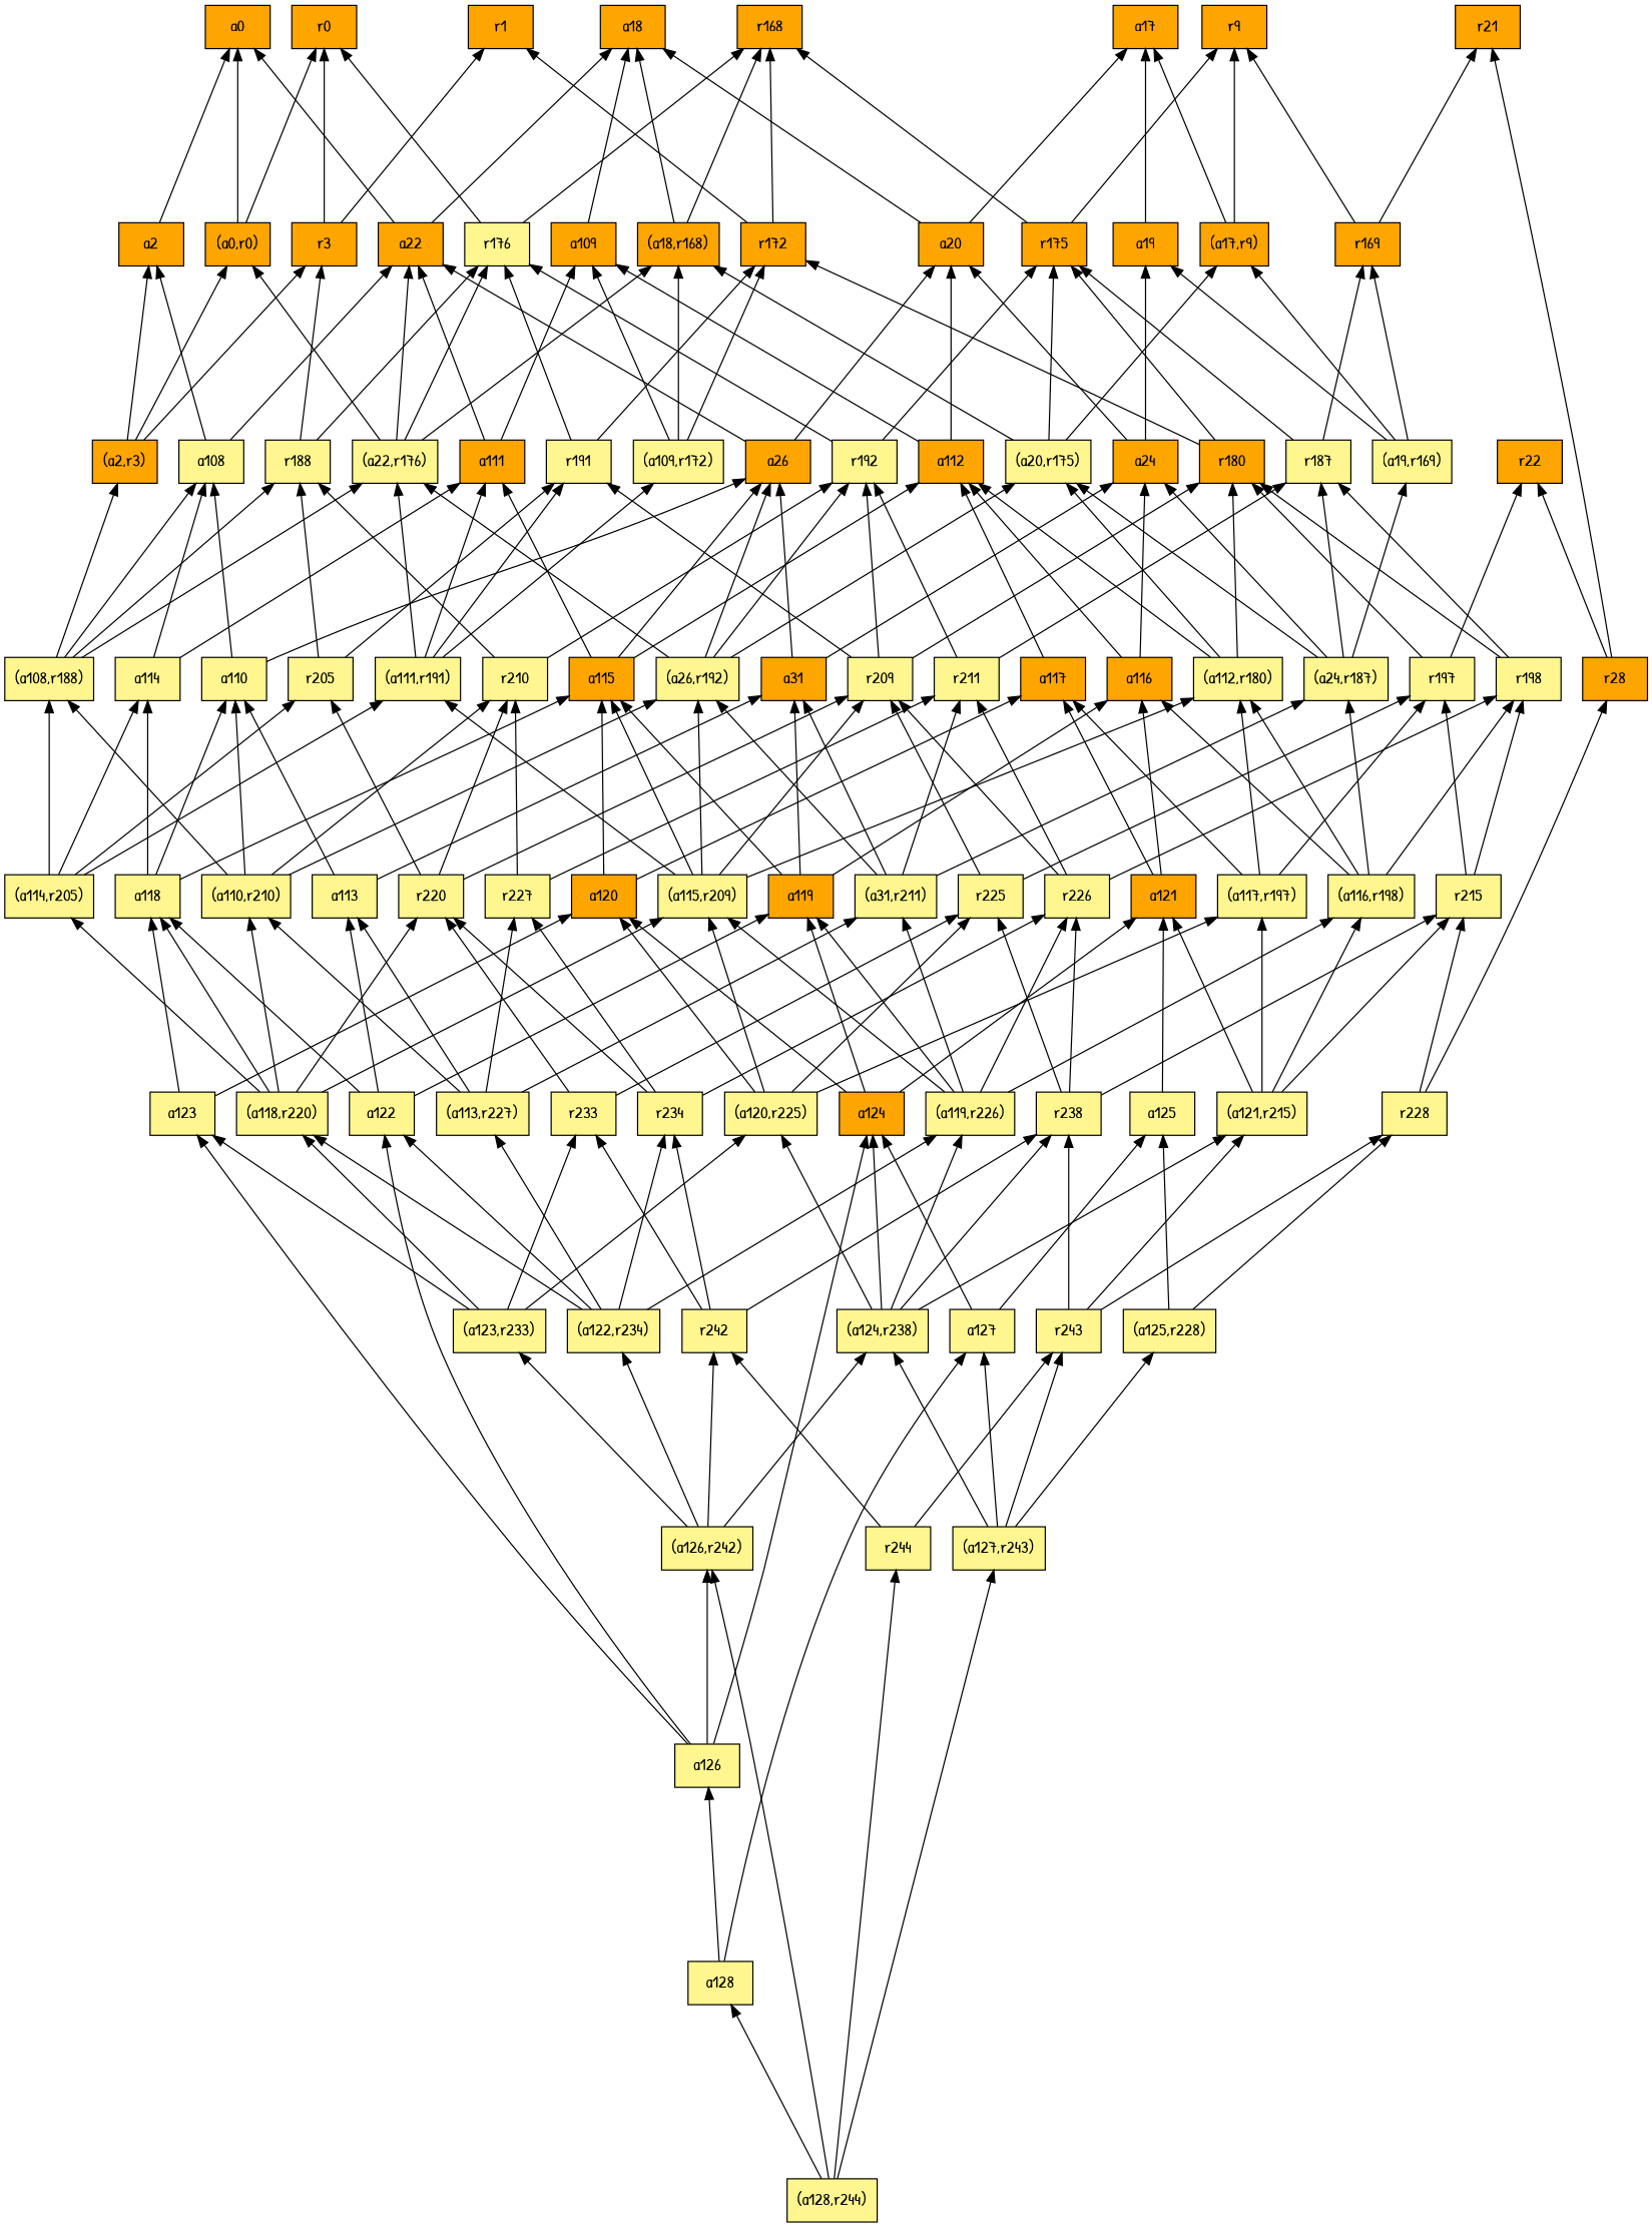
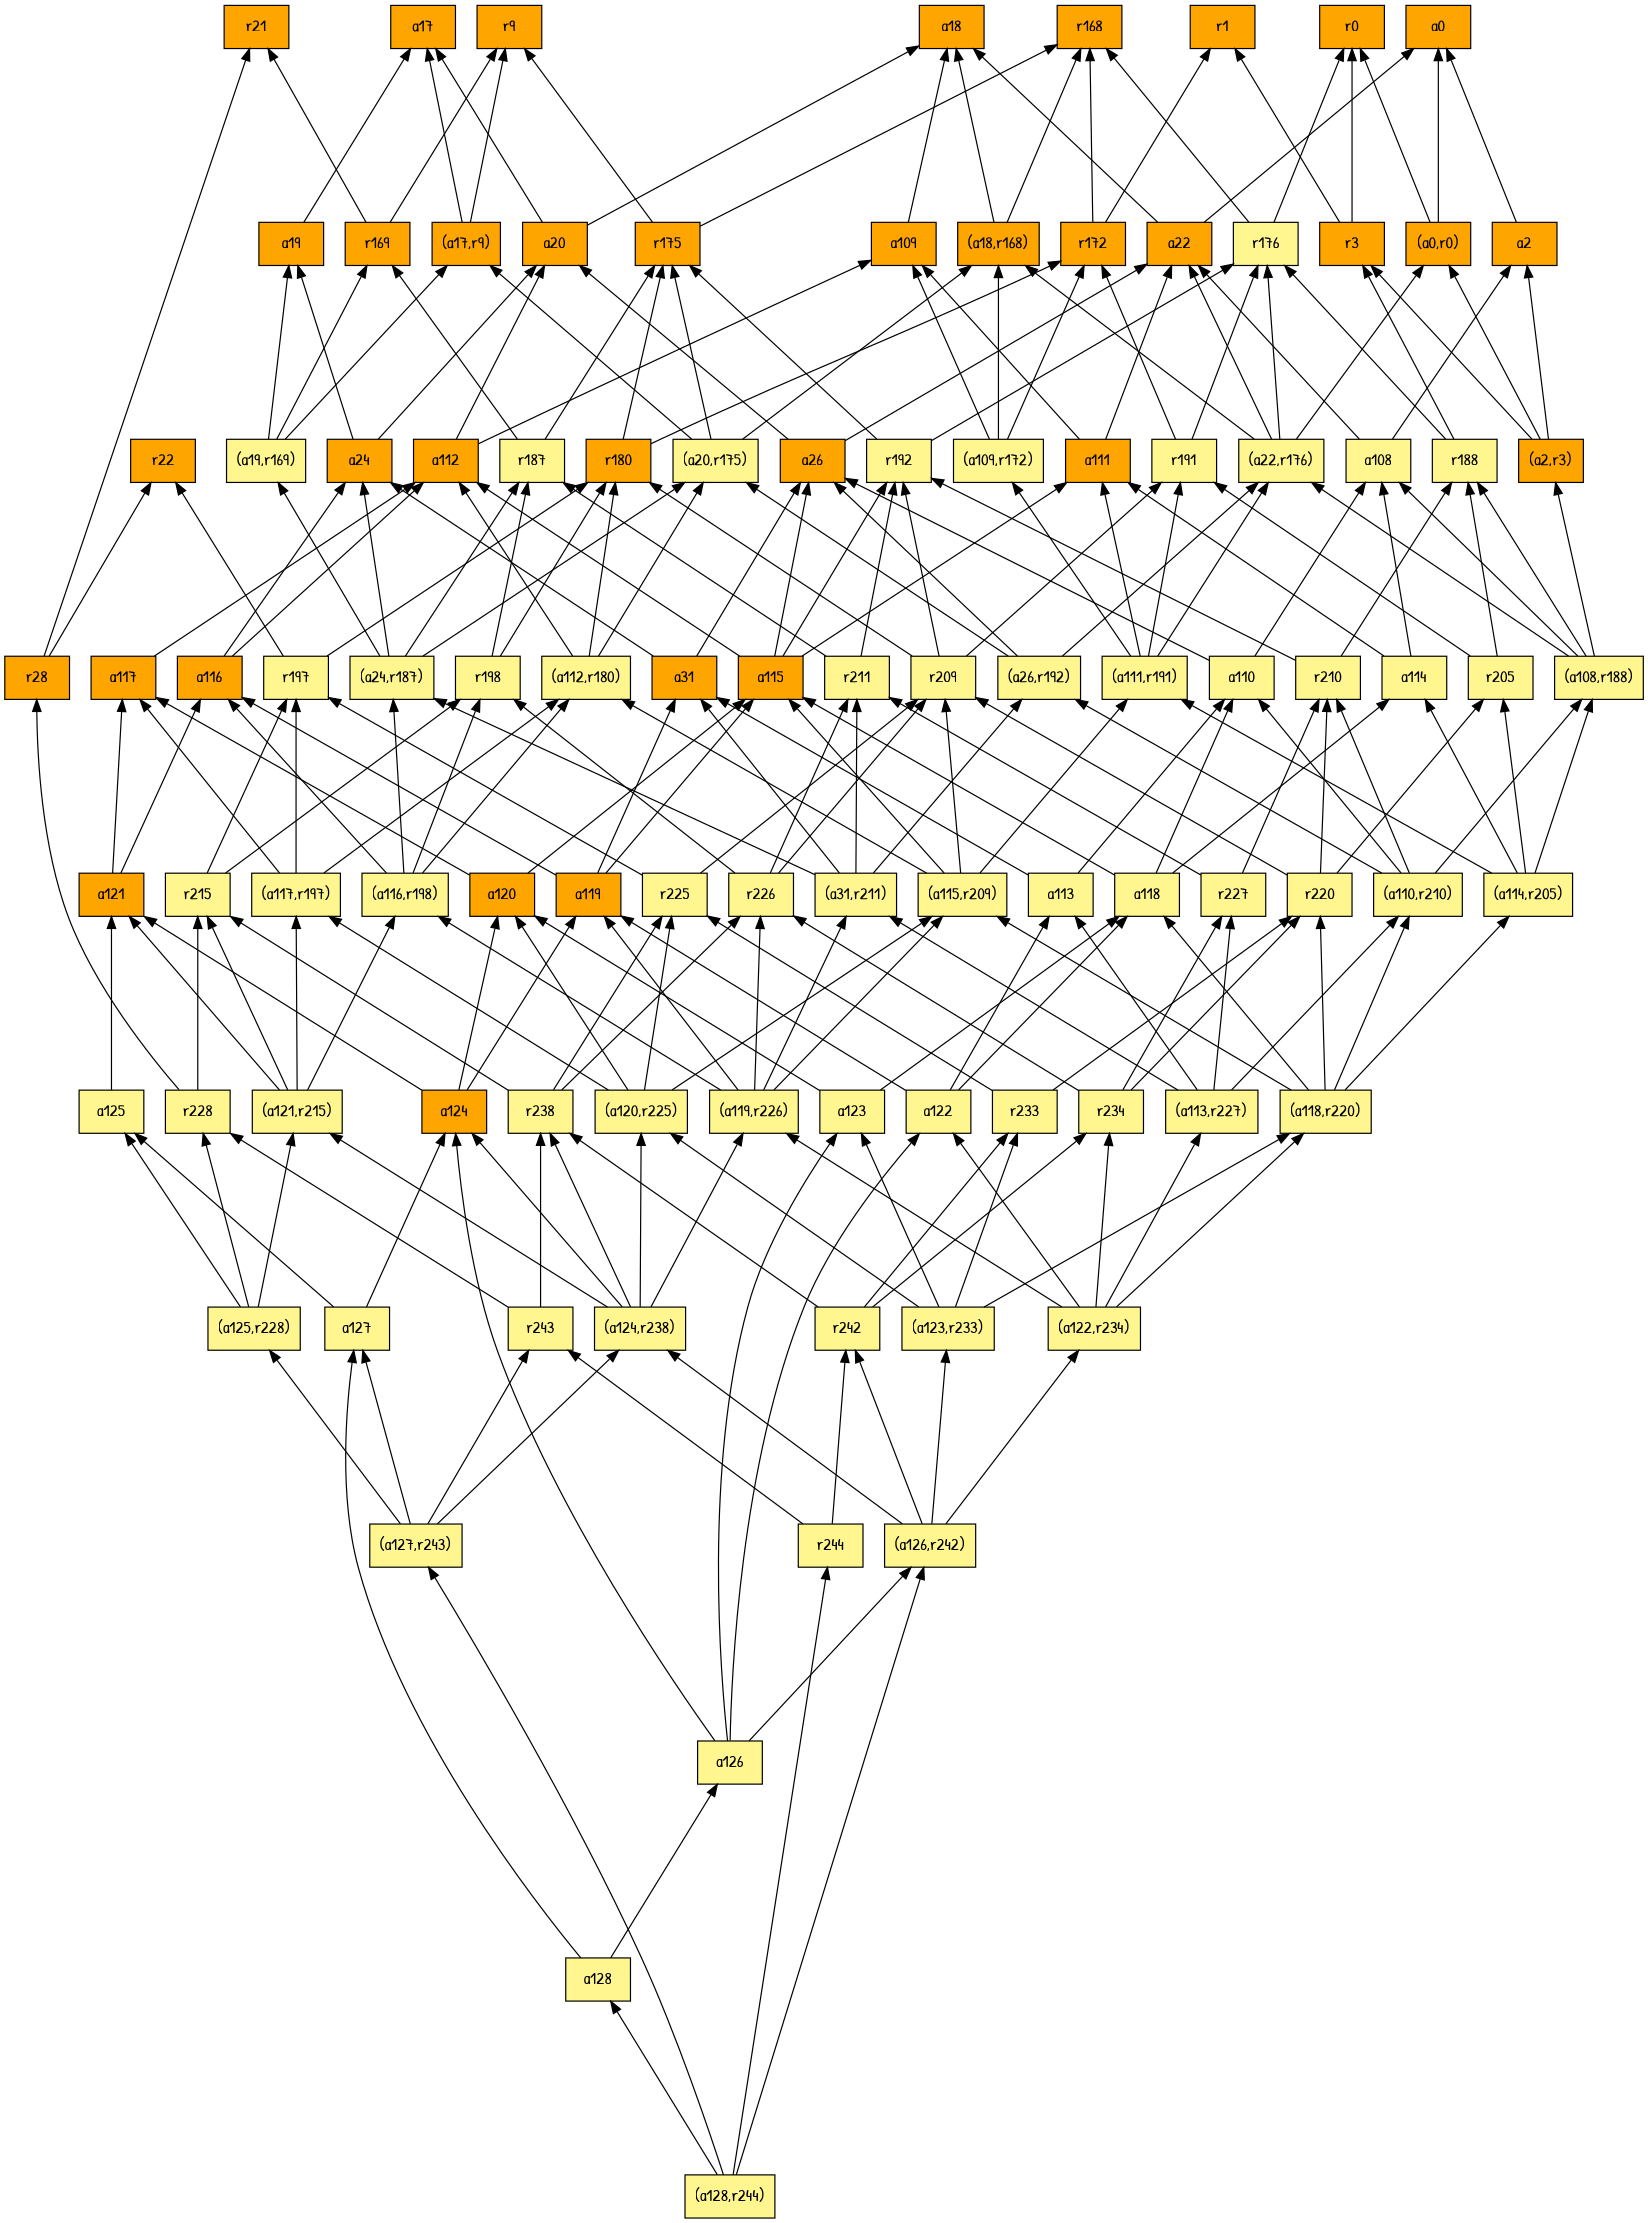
  digraph {
    fontname="Patrick Hand"
    rankdir=BT
    ranksep=2.0
    node [fillcolor=khaki1 fontname="Patrick Hand" shape=record style=filled]
    edge [fontname="Patrick Hand"]
    n1 [label="{(a122,r234)}"]
    n2 [label="{(a119,r226)}"]
    n3 [label="{a122}"]
    n4 [label="{r234}"]
    n5 [label="{(a113,r227)}"]
    n6 [label="{(a118,r220)}"]
    n7 [label="{(a115,r209)}"]
    n8 [fillcolor=orange label="{a119}"]
    n9 [label="{r226}"]
    n10 [label="{(a31,r211)}"]
    n11 [label="{(a116,r198)}"]
    n12 [label="{a113}"]
    n13 [label="{a118}"]
    n14 [label="{r227}"]
    n15 [label="{r220}"]
    n16 [label="{(a110,r210)}"]
    n17 [label="{(a114,r205)}"]
    n18 [label="{(a120,r225)}"]
    n19 [label="{r225}"]
    n20 [label="{(a117,r197)}"]
    n21 [fillcolor=orange label="{a120}"]
    n22 [label="{(a111,r191)}"]
    n23 [fillcolor=orange label="{a115}"]
    n24 [label="{r209}"]
    n25 [label="{(a26,r192)}"]
    n26 [label="{(a112,r180)}"]
    n27 [label="{r197}"]
    n28 [fillcolor=orange label="{a117}"]
    n29 [label="{a114}"]
    n30 [fillcolor=orange label="{a111}"]
    n31 [label="{a108}"]
    n32 [fillcolor=orange label="{a109}"]
    n33 [fillcolor=orange label="{a22}"]
    n34 [fillcolor=orange label="{a2}"]
    n35 [label="{(a108,r188)}"]
    n36 [label="{r205}"]
    n37 [label="{(a22,r176)}"]
    n38 [fillcolor=orange label="{(a2,r3)}"]
    n39 [label="{r188}"]
    n40 [label="{(a109,r172)}"]
    n41 [label="{r191}"]
    n42 [fillcolor=orange label="{a31}"]
    n43 [fillcolor=orange label="{a116}"]
    n44 [fillcolor=orange label="{a26}"]
    n45 [fillcolor=orange label="{a24}"]
    n46 [fillcolor=orange label="{a112}"]
    n47 [label="{(a124,r238)}"]
    n48 [label="{r238}"]
    n49 [label="{(a121,r215)}"]
    n50 [fillcolor=orange label="{a124}"]
    n51 [label="{r215}"]
    n52 [fillcolor=orange label="{a121}"]
    n53 [label="{r211}"]
    n54 [label="{r192}"]
    n55 [label="{r187}"]
    n56 [fillcolor=orange label="{r175}"]
    n57 [label="{r176}"]
    n58 [fillcolor=orange label="{r169}"]
    n59 [label="{r198}"]
    n60 [fillcolor=orange label="{r180}"]
    n61 [fillcolor=orange label="{a20}"]
    n62 [fillcolor=orange label="{a17}"]
    n63 [fillcolor=orange label="{a18}"]
    n64 [fillcolor=orange label="{a0}"]
    n65 [fillcolor=orange label="{r172}"]
    n66 [fillcolor=orange label="{(a18,r168)}"]
    n67 [fillcolor=orange label="{r1}"]
    n68 [fillcolor=orange label="{r168}"]
    n69 [label="{r210}"]
    n70 [label="{a110}"]
    n71 [label="{(a20,r175)}"]
    n72 [label="{a128}"]
    n73 [label="{a127}"]
    n74 [label="{a126}"]
    n75 [label="{a125}"]
    n76 [label="{(a126,r242)}"]
    n77 [label="{a123}"]
    n78 [label="{(a24,r187)}"]
    n79 [fillcolor=orange label="{r0}"]
    n80 [label="{r244}"]
    n81 [label="{r242}"]
    n82 [label="{r243}"]
    n83 [label="{r233}"]
    n84 [label="{r228}"]
    n85 [fillcolor=orange label="{r28}"]
    n86 [fillcolor=orange label="{r21}"]
    n87 [fillcolor=orange label="{r22}"]
    n88 [fillcolor=orange label="{r3}"]
    n89 [fillcolor=orange label="{(a0,r0)}"]
    n90 [label="{(a127,r243)}"]
    n91 [label="{(a125,r228)}"]
    n92 [fillcolor=orange label="{a19}"]
    n93 [label="{(a19,r169)}"]
    n94 [fillcolor=orange label="{(a17,r9)}"]
    n95 [fillcolor=orange label="{r9}"]
    n96 [label="{(a123,r233)}"]
    n97 [label="{(a128,r244)}"]
    n1 -> n2
    n1 -> n3
    n1 -> n4
    n1 -> n5
    n1 -> n6
    n2 -> n7
    n2 -> n8
    n2 -> n9
    n2 -> n10
    n2 -> n11
    n3 -> n8
    n3 -> n12
    n3 -> n13
    n4 -> n9
    n4 -> n14
    n4 -> n15
    n5 -> n10
    n5 -> n12
    n5 -> n14
    n5 -> n16
    n6 -> n7
    n6 -> n13
    n6 -> n15
    n6 -> n16
    n6 -> n17
    n7 -> n22
    n7 -> n23
    n7 -> n24
-   n7 -> n25
    n7 -> n26
    n8 -> n23
    n8 -> n42
    n8 -> n43
    n9 -> n24
    n9 -> n53
    n9 -> n59
    n10 -> n25
    n10 -> n42
    n10 -> n53
    n10 -> n78
    n11 -> n26
    n11 -> n43
    n11 -> n59
    n11 -> n78
    n12 -> n42
    n12 -> n70
    n13 -> n23
    n13 -> n29
    n13 -> n70
    n14 -> n53
    n14 -> n69
    n15 -> n24
    n15 -> n36
    n15 -> n69
    n16 -> n25
    n16 -> n35
    n16 -> n69
    n16 -> n70
    n17 -> n22
    n17 -> n29
    n17 -> n35
    n17 -> n36
    n18 -> n7
    n18 -> n19
    n18 -> n20
    n18 -> n21
    n19 -> n24
    n19 -> n27
    n20 -> n26
    n20 -> n27
    n20 -> n28
    n21 -> n23
    n21 -> n28
    n22 -> n30
    n22 -> n37
    n22 -> n40
    n22 -> n41
    n23 -> n30
    n23 -> n44
    n23 -> n46
    n24 -> n41
    n24 -> n54
    n24 -> n60
    n25 -> n37
    n25 -> n44
-   n25 -> n54
+   n23 -> n54
    n25 -> n71
    n26 -> n46
    n26 -> n60
    n26 -> n71
    n27 -> n60
    n27 -> n87
    n28 -> n46
    n29 -> n30
    n29 -> n31
    n30 -> n32
    n30 -> n33
    n31 -> n33
    n31 -> n34
    n32 -> n63
    n33 -> n63
    n33 -> n64
    n34 -> n64
    n35 -> n31
    n35 -> n37
    n35 -> n38
    n35 -> n39
    n36 -> n39
    n36 -> n41
    n37 -> n33
    n37 -> n57
    n37 -> n66
    n37 -> n89
    n38 -> n34
    n38 -> n88
    n38 -> n89
    n39 -> n57
    n39 -> n88
    n40 -> n32
    n40 -> n65
    n40 -> n66
    n41 -> n57
    n41 -> n65
    n42 -> n44
    n42 -> n45
    n43 -> n45
    n43 -> n46
    n44 -> n33
    n44 -> n61
    n45 -> n61
    n45 -> n92
    n46 -> n32
    n46 -> n61
    n47 -> n2
    n47 -> n18
    n47 -> n48
    n47 -> n49
    n47 -> n50
    n48 -> n9
    n48 -> n19
    n48 -> n51
    n49 -> n11
    n49 -> n20
    n49 -> n51
    n49 -> n52
    n50 -> n8
    n50 -> n21
    n50 -> n52
    n51 -> n27
    n51 -> n59
    n52 -> n28
    n52 -> n43
    n53 -> n54
    n53 -> n55
    n54 -> n56
    n54 -> n57
    n55 -> n56
    n55 -> n58
    n56 -> n68
    n56 -> n95
    n57 -> n68
    n57 -> n79
    n58 -> n86
    n58 -> n95
    n59 -> n55
    n59 -> n60
    n60 -> n56
    n60 -> n65
    n61 -> n62
    n61 -> n63
    n65 -> n67
    n65 -> n68
    n66 -> n63
    n66 -> n68
    n69 -> n39
    n69 -> n54
    n70 -> n31
    n70 -> n44
    n71 -> n56
    n71 -> n66
    n71 -> n94
    n72 -> n73
    n72 -> n74
    n73 -> n50
    n73 -> n75
    n74 -> n3
    n74 -> n50
    n74 -> n76
    n74 -> n77
    n75 -> n52
    n76 -> n1
    n76 -> n47
    n76 -> n81
    n76 -> n96
    n77 -> n13
    n77 -> n21
    n78 -> n45
    n78 -> n55
    n78 -> n71
    n78 -> n93
    n80 -> n81
    n80 -> n82
    n81 -> n4
    n81 -> n48
    n81 -> n83
    n82 -> n48
    n82 -> n84
    n83 -> n15
    n83 -> n19
    n84 -> n51
    n84 -> n85
    n85 -> n86
    n85 -> n87
    n88 -> n67
    n88 -> n79
    n89 -> n64
    n89 -> n79
    n90 -> n47
    n90 -> n73
    n90 -> n82
    n90 -> n91
-   n82 -> n49
+   n91 -> n49
    n91 -> n75
    n91 -> n84
    n92 -> n62
    n93 -> n58
    n93 -> n92
    n93 -> n94
    n94 -> n62
    n94 -> n95
    n96 -> n6
    n96 -> n18
    n96 -> n77
    n96 -> n83
    n97 -> n72
    n97 -> n76
    n97 -> n80
    n97 -> n90
  }
